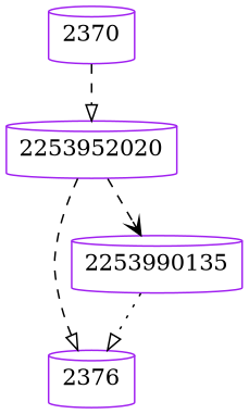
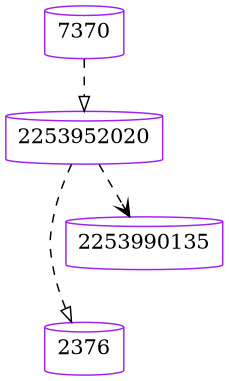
  strict digraph {
    node [color=purple shape=cylinder]
    edge [arrowhead=onormal style=dashed]
-   2370
+   2370 [label=7370]
    2253952020
    2376
    2253990135
    2370 -> 2253952020
    2253952020 -> 2376
    2253952020 -> 2253990135 [arrowhead=vee]
-   2253990135 -> 2376 [style=dotted]
  }
